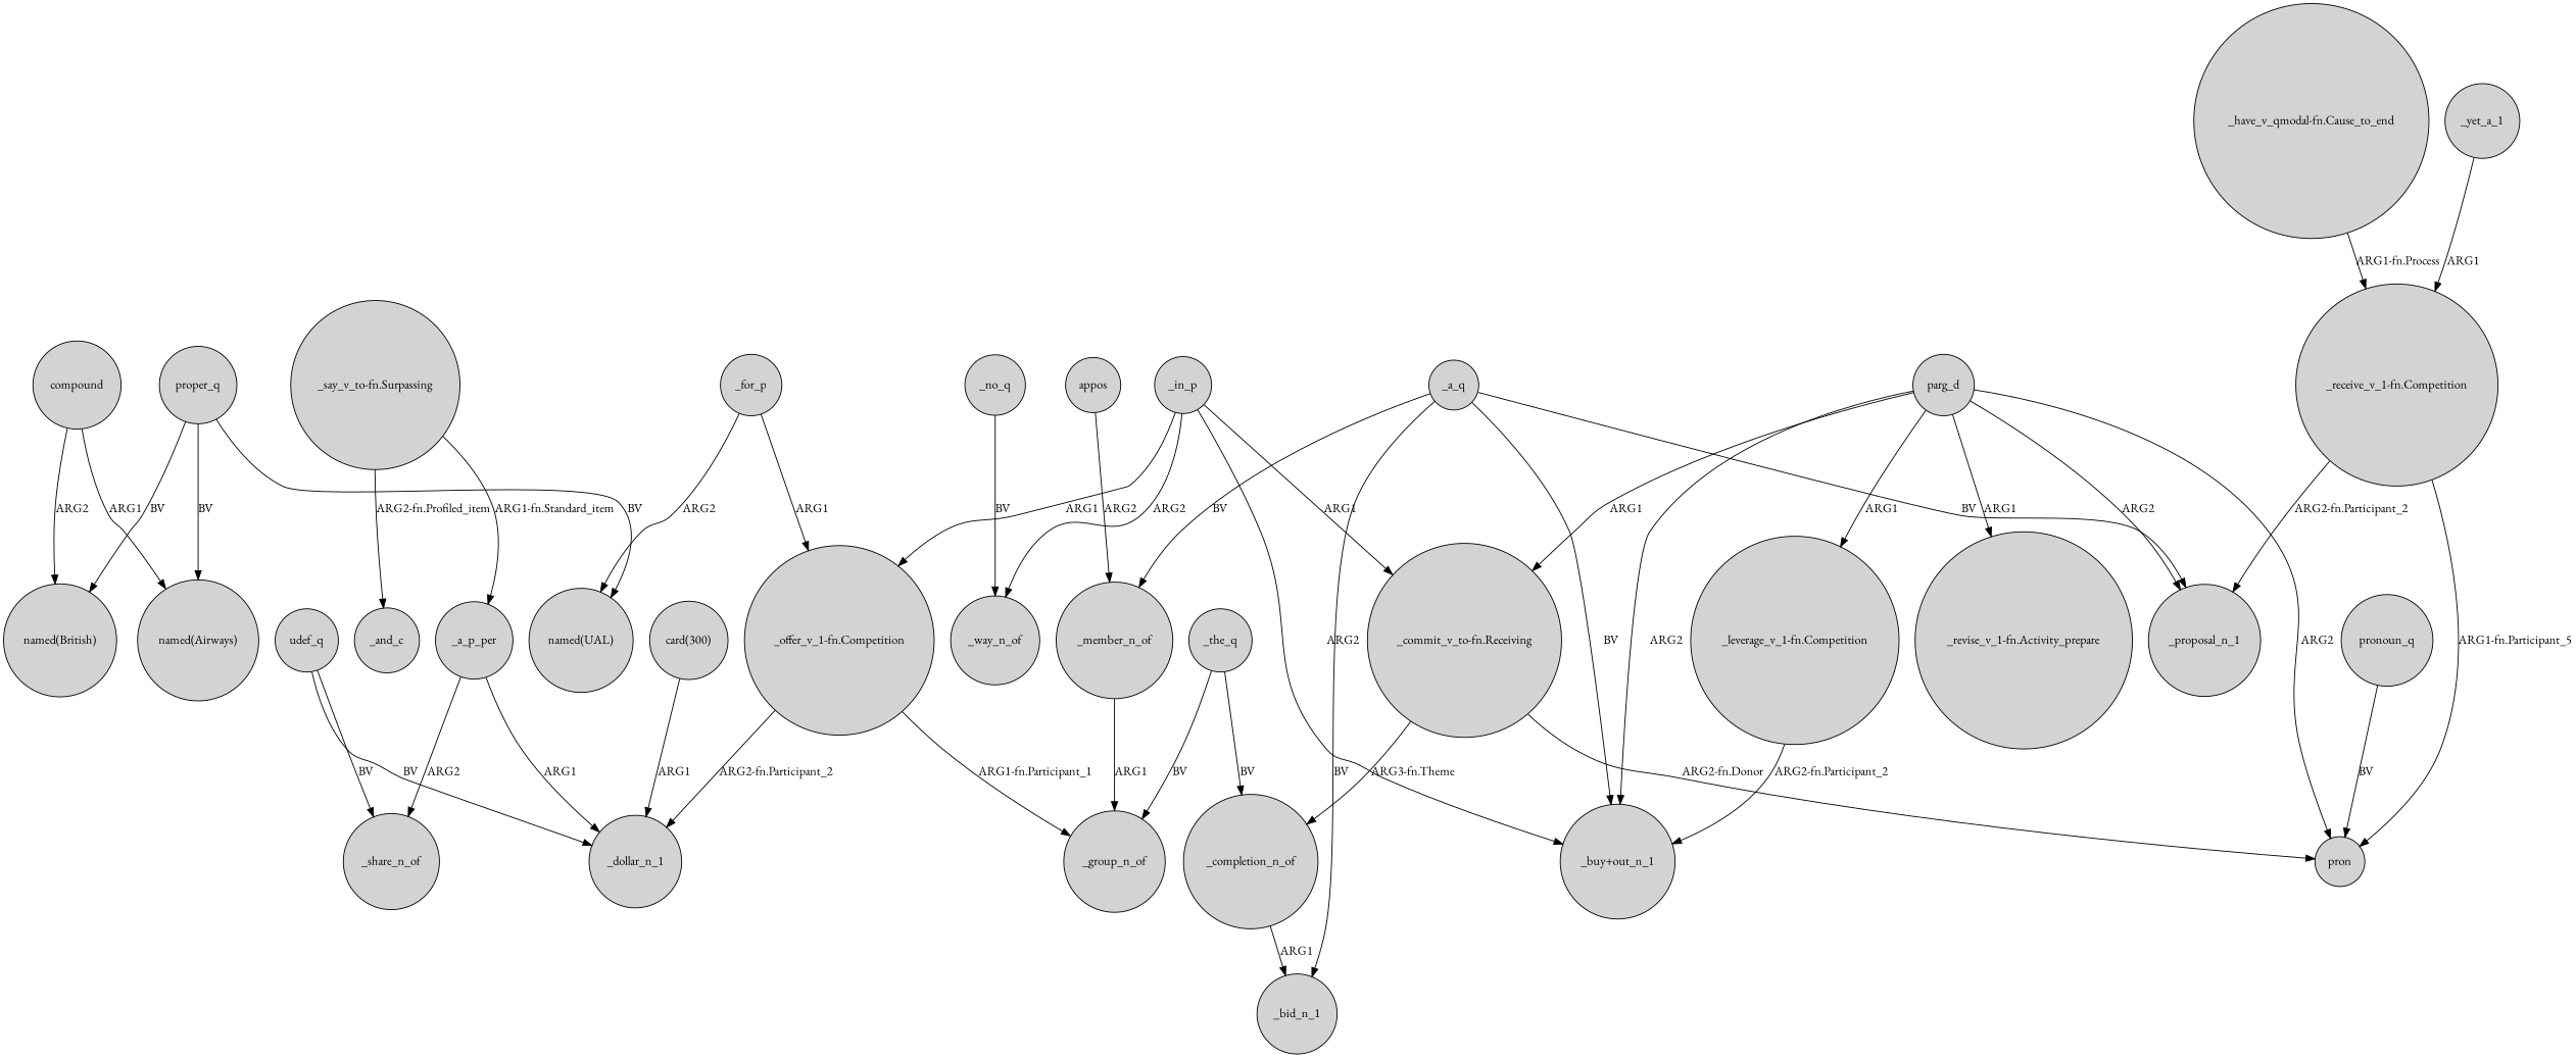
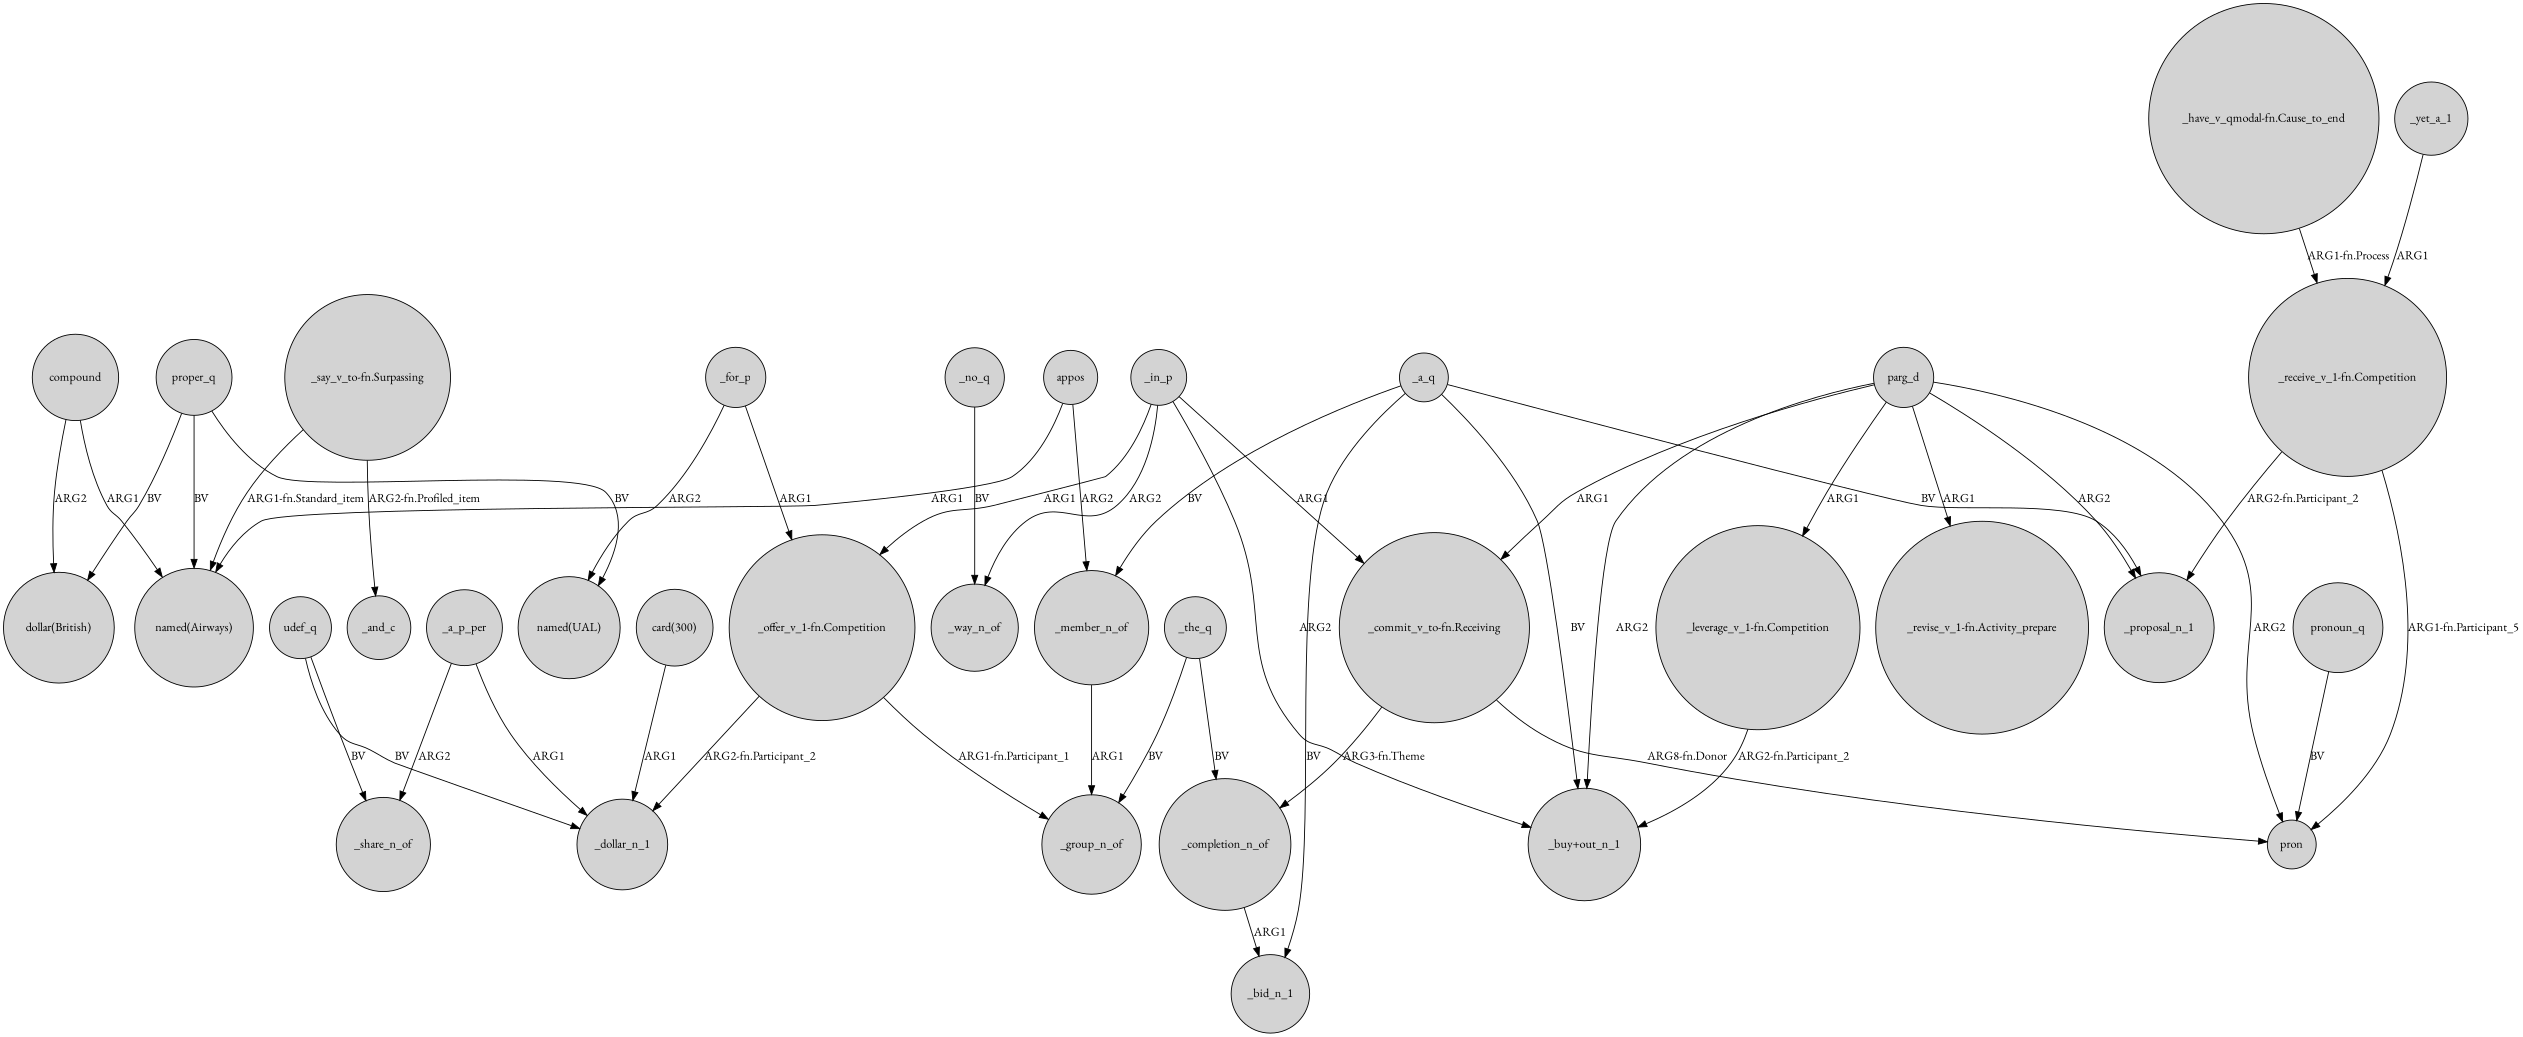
  digraph {
    fontname="EB Garamond"
    node [fontname="EB Garamond" shape=circle style=filled]
    edge [fontname="EB Garamond"]
    proper_q
-   "named(British)"
+   "named(British)" [label="dollar(British)"]
    "named(Airways)"
    "named(UAL)"
    _for_p
    "_offer_v_1-fn.Competition"
    _dollar_n_1
    _group_n_of
    _a_q
    _bid_n_1
    _proposal_n_1
    _member_n_of
    "_buy+out_n_1"
    parg_d
    "_revise_v_1-fn.Activity_prepare"
    "_commit_v_to-fn.Receiving"
    pron
    "_leverage_v_1-fn.Competition"
    _completion_n_of
    appos
    _in_p
    _way_n_of
    "_receive_v_1-fn.Competition"
    compound
    "_have_v_qmodal-fn.Cause_to_end"
    pronoun_q
    _yet_a_1
    _a_p_per
    _share_n_of
    udef_q
    _the_q
    "_say_v_to-fn.Surpassing"
    _and_c
    "card(300)"
    _no_q
    proper_q -> "named(British)" [label=BV]
    proper_q -> "named(Airways)" [label=BV]
    proper_q -> "named(UAL)" [label=BV]
    _for_p -> "named(UAL)" [label=ARG2]
    _for_p -> "_offer_v_1-fn.Competition" [label=ARG1]
    "_offer_v_1-fn.Competition" -> _dollar_n_1 [label="ARG2-fn.Participant_2"]
    "_offer_v_1-fn.Competition" -> _group_n_of [label="ARG1-fn.Participant_1"]
    _a_q -> _bid_n_1 [label=BV]
    _a_q -> _proposal_n_1 [label=BV]
    _a_q -> _member_n_of [label=BV]
    _a_q -> "_buy+out_n_1" [label=BV]
    _member_n_of -> _group_n_of [label=ARG1]
    parg_d -> _proposal_n_1 [label=ARG2]
    parg_d -> "_buy+out_n_1" [label=ARG2]
    parg_d -> "_revise_v_1-fn.Activity_prepare" [label=ARG1]
    parg_d -> "_commit_v_to-fn.Receiving" [label=ARG1]
    parg_d -> pron [label=ARG2]
    parg_d -> "_leverage_v_1-fn.Competition" [label=ARG1]
-   "_commit_v_to-fn.Receiving" -> pron [label="ARG2-fn.Donor"]
+   "_commit_v_to-fn.Receiving" -> pron [label="ARG8-fn.Donor"]
    "_commit_v_to-fn.Receiving" -> _completion_n_of [label="ARG3-fn.Theme"]
    "_leverage_v_1-fn.Competition" -> "_buy+out_n_1" [label="ARG2-fn.Participant_2"]
    _completion_n_of -> _bid_n_1 [label=ARG1]
+   appos -> "named(Airways)" [label=ARG1]
    appos -> _member_n_of [label=ARG2]
    _in_p -> "_offer_v_1-fn.Competition" [label=ARG1]
    _in_p -> "_buy+out_n_1" [label=ARG2]
    _in_p -> "_commit_v_to-fn.Receiving" [label=ARG1]
    _in_p -> _way_n_of [label=ARG2]
    "_receive_v_1-fn.Competition" -> _proposal_n_1 [label="ARG2-fn.Participant_2"]
    "_receive_v_1-fn.Competition" -> pron [label="ARG1-fn.Participant_5"]
    compound -> "named(British)" [label=ARG2]
    compound -> "named(Airways)" [label=ARG1]
    "_have_v_qmodal-fn.Cause_to_end" -> "_receive_v_1-fn.Competition" [label="ARG1-fn.Process"]
    pronoun_q -> pron [label=BV]
    _yet_a_1 -> "_receive_v_1-fn.Competition" [label=ARG1]
    _a_p_per -> _dollar_n_1 [label=ARG1]
    _a_p_per -> _share_n_of [label=ARG2]
    udef_q -> _dollar_n_1 [label=BV]
    udef_q -> _share_n_of [label=BV]
    _the_q -> _group_n_of [label=BV]
    _the_q -> _completion_n_of [label=BV]
-   "_say_v_to-fn.Surpassing" -> _a_p_per [label="ARG1-fn.Standard_item"]
+   "_say_v_to-fn.Surpassing" -> "named(Airways)" [label="ARG1-fn.Standard_item"]
    "_say_v_to-fn.Surpassing" -> _and_c [label="ARG2-fn.Profiled_item"]
    "card(300)" -> _dollar_n_1 [label=ARG1]
    _no_q -> _way_n_of [label=BV]
  }
